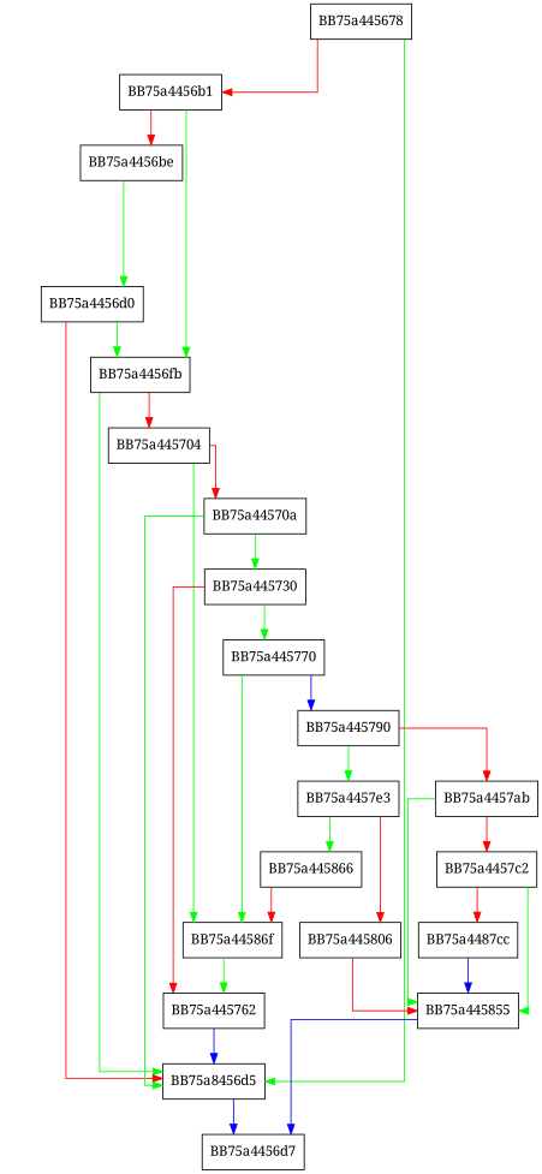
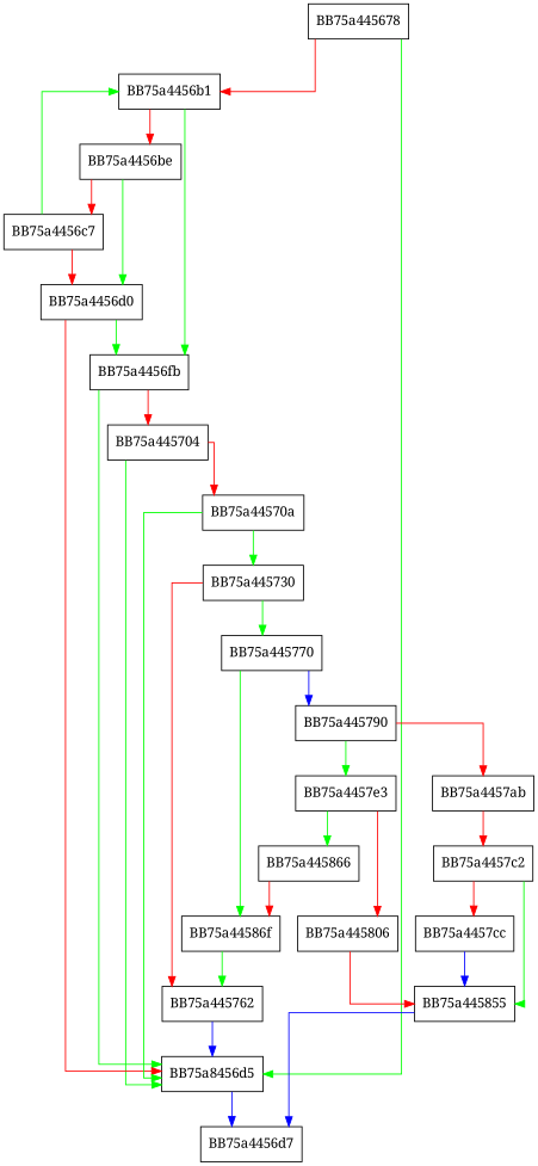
  digraph {
    fontname="Noto Serif"
    splines=ortho
    node [fontname="Noto Serif" shape=box]
    edge [color=green fontname="Noto Serif"]
    n1 [label=BB75a8456d5]
    BB75a445678
    BB75a4456b1
    BB75a4456d7
    BB75a4456fb
    BB75a4456be
    BB75a445704
    BB75a4456d0
+   BB75a4456c7
    BB75a44570a
    BB75a445730
    BB75a445770
    BB75a445762
    BB75a44586f
    BB75a445790
    BB75a4457e3
    BB75a4457ab
    BB75a445866
    BB75a445806
    BB75a445855
    BB75a4457c2
-   BB75a4457cc [label=BB75a4487cc]
+   BB75a4457cc
    n1 -> BB75a4456d7 [color=blue]
    BB75a445678 -> n1
    BB75a445678 -> BB75a4456b1 [color=red]
    BB75a4456b1 -> BB75a4456fb
    BB75a4456b1 -> BB75a4456be [color=red]
    BB75a4456fb -> n1
    BB75a4456fb -> BB75a445704 [color=red]
    BB75a4456be -> BB75a4456d0
-   BB75a445704 -> BB75a44586f
+   BB75a4456be -> BB75a4456c7 [color=red]
+   BB75a445704 -> n1
    BB75a445704 -> BB75a44570a [color=red]
    BB75a4456d0 -> n1 [color=red]
    BB75a4456d0 -> BB75a4456fb
+   BB75a4456c7 -> BB75a4456b1
+   BB75a4456c7 -> BB75a4456d0 [color=red]
    BB75a44570a -> n1
    BB75a44570a -> BB75a445730
    BB75a445730 -> BB75a445770
    BB75a445730 -> BB75a445762 [color=red]
    BB75a445770 -> BB75a44586f
    BB75a445770 -> BB75a445790 [color=blue]
    BB75a445762 -> n1 [color=blue]
    BB75a44586f -> BB75a445762
    BB75a445790 -> BB75a4457e3
    BB75a445790 -> BB75a4457ab [color=red]
    BB75a4457e3 -> BB75a445866
    BB75a4457e3 -> BB75a445806 [color=red]
-   BB75a4457ab -> BB75a445855
    BB75a4457ab -> BB75a4457c2 [color=red]
    BB75a445866 -> BB75a44586f [color=red]
    BB75a445806 -> BB75a445855 [color=red]
    BB75a445855 -> BB75a4456d7 [color=blue]
    BB75a4457c2 -> BB75a445855
    BB75a4457c2 -> BB75a4457cc [color=red]
    BB75a4457cc -> BB75a445855 [color=blue]
  }
